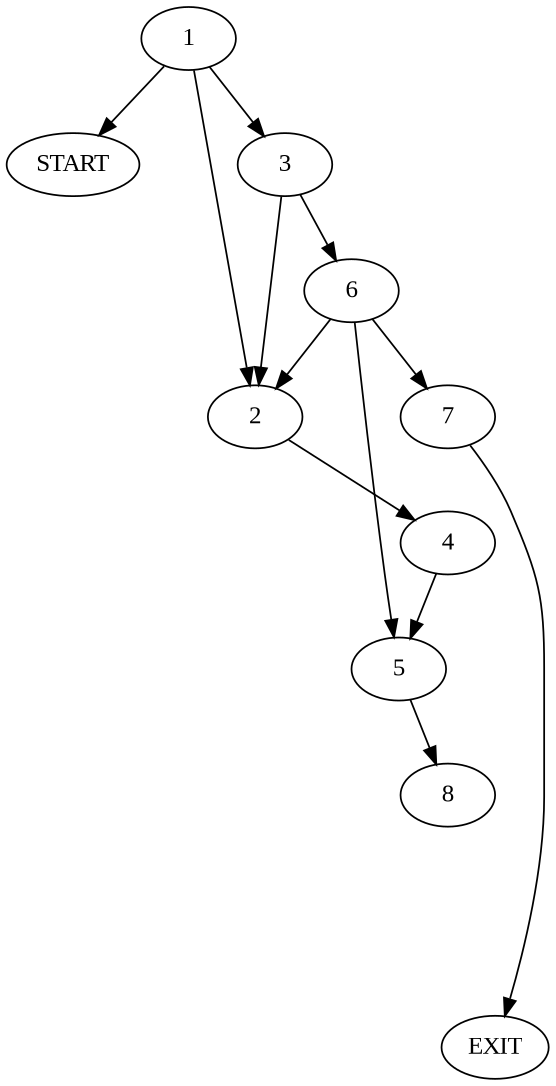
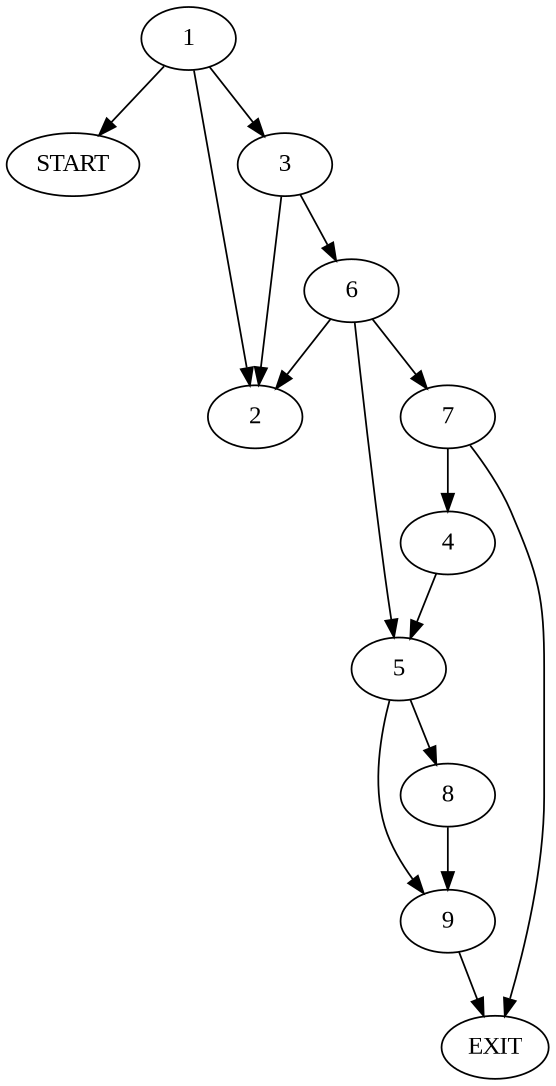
  digraph {
    fontname="Liberation Serif"
    node [fontname="Liberation Serif"]
    edge [fontname="Liberation Serif"]
    n1 [label=START]
    1
    2
    3
    n5 [label=EXIT]
    4
    6
    5
    8
+   9
    7
    1 -> n1
    1 -> 2
    1 -> 3
-   2 -> 4
+   7 -> 4
    3 -> 2
    3 -> 6
    4 -> 5
    6 -> 2
    6 -> 5
    6 -> 7
    5 -> 8
+   5 -> 9
+   8 -> 9
+   9 -> n5
    7 -> n5
  }
